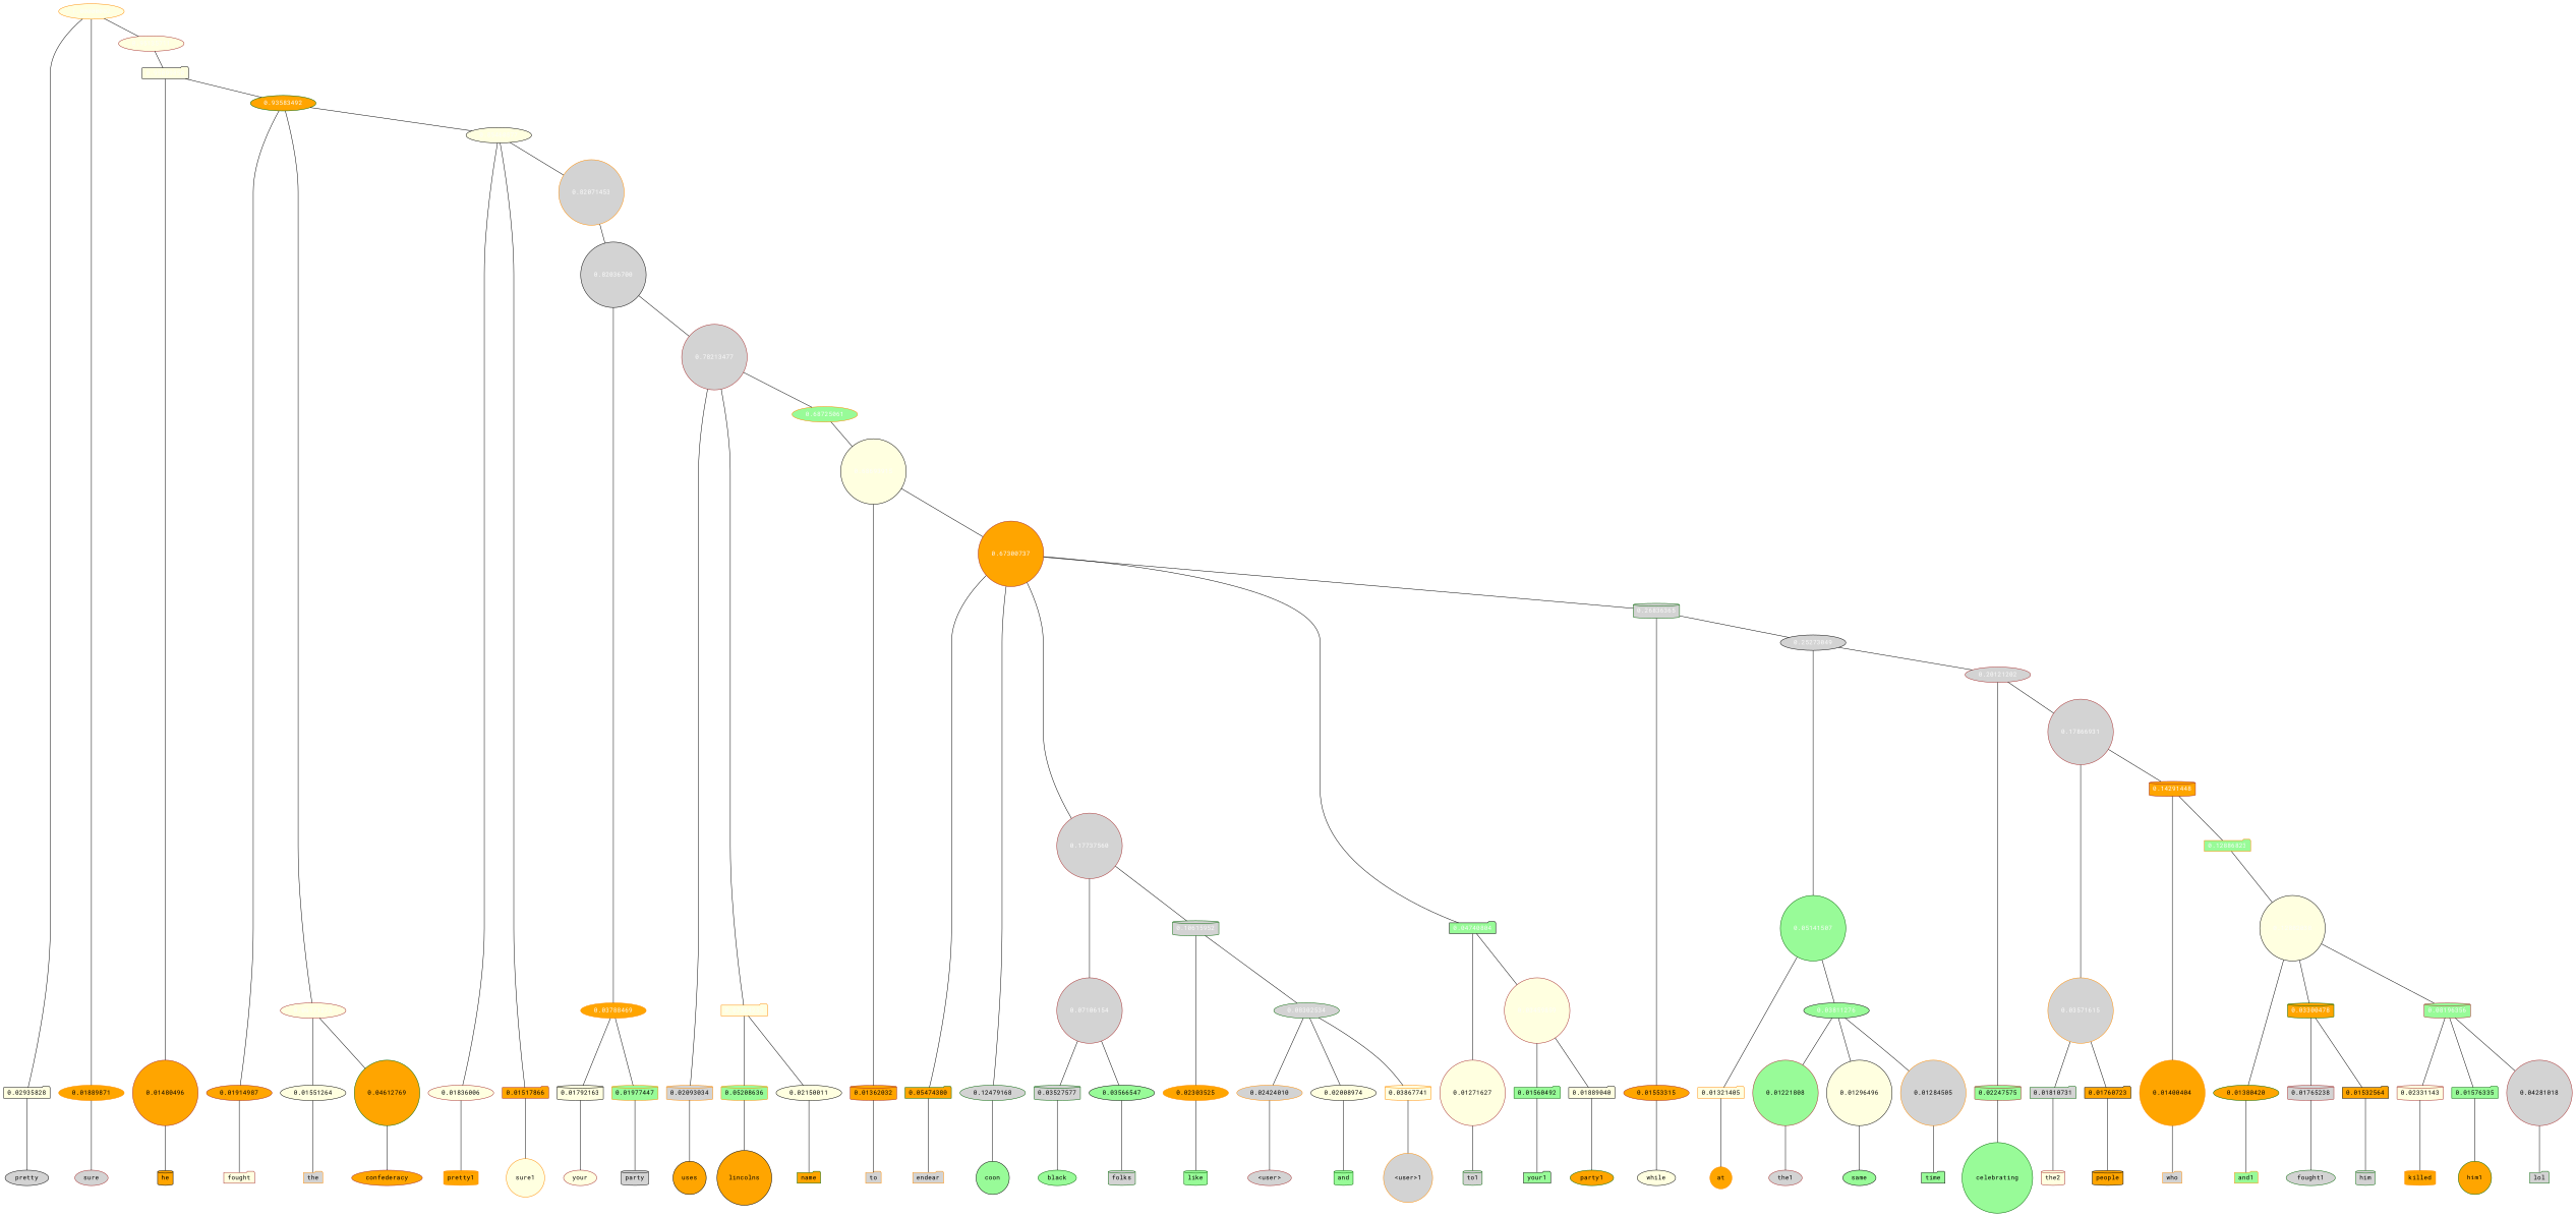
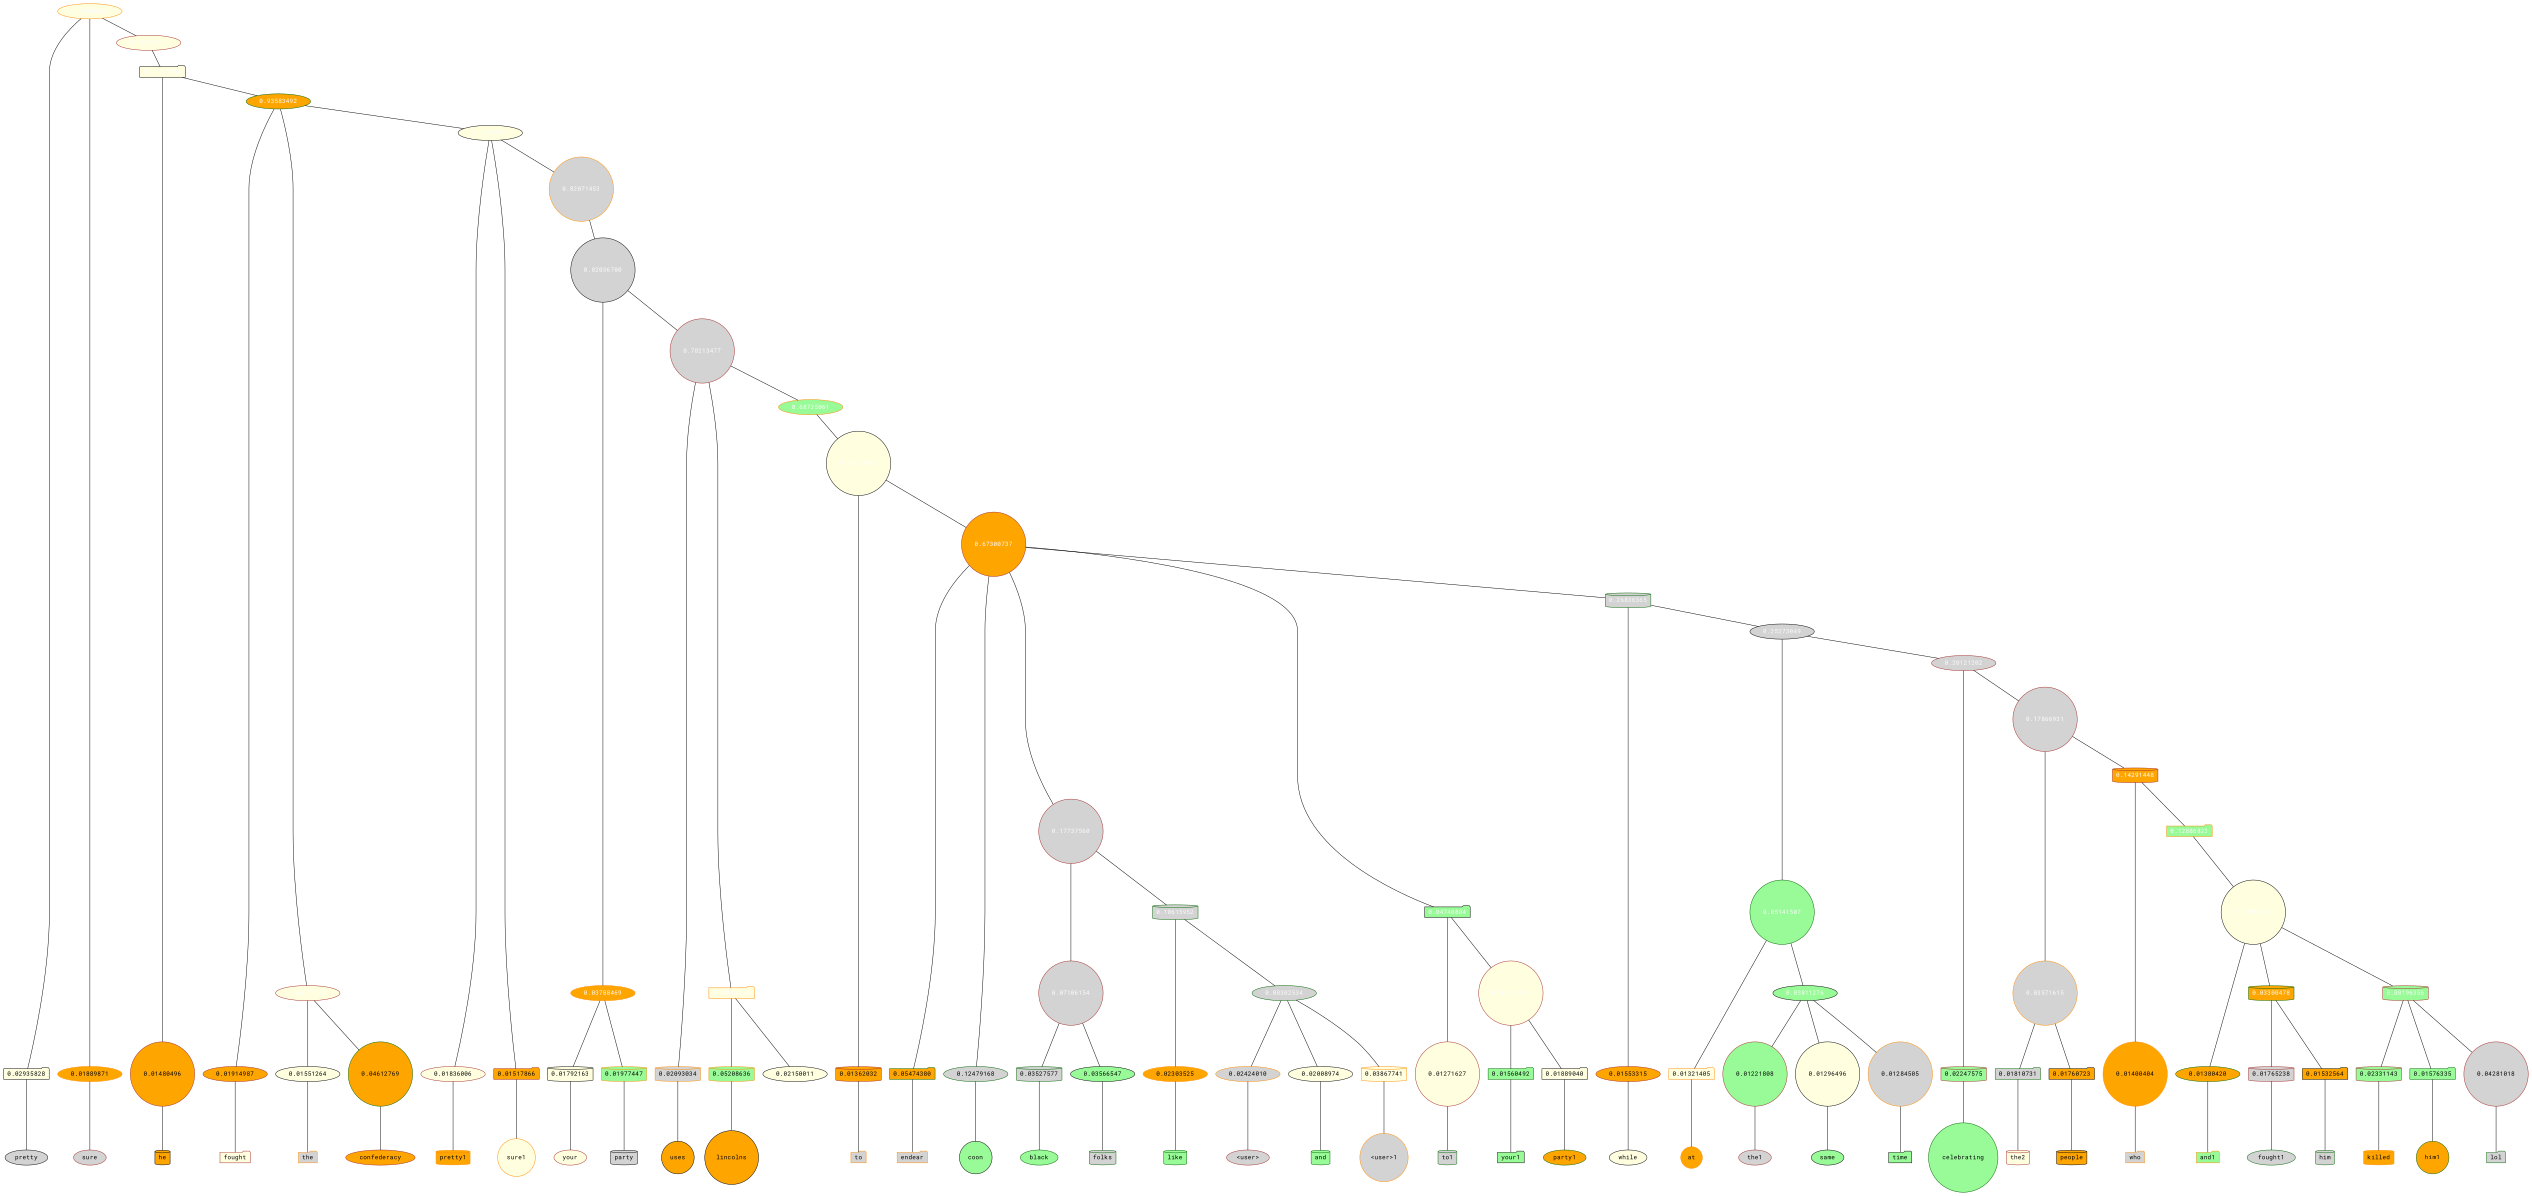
  graph {
    fontname="Roboto Mono"
    node [color=brown fillcolor=lightgrey fontname="Roboto Mono" format=png nodesep=0.001 ordering=out overlap_scaling=0.01 ranksep=0.001 shape=ellipse style=filled]
    edge [fontname="Roboto Mono"]
    n1 [color=black height=0.15 label=pretty style="filled,solid" width=0.15]
    n2 [height=0.15 label=sure style="filled,solid" width=0.15]
    n3 [color=black fillcolor=orange height=0.15 label=he shape=cylinder style="filled,solid" width=0.15]
    n4 [fillcolor=lightyellow height=0.15 label=fought shape=folder style="filled,solid" width=0.15]
    n5 [color=darkorange height=0.15 label=the shape=folder style="filled,solid" width=0.15]
    n6 [fillcolor=orange height=0.15 label=confederacy style="filled,solid" width=0.15]
    n7 [color=darkorange fillcolor=orange height=0.15 label=pretty1 shape=cylinder style="filled,solid" width=0.15]
    n8 [color=darkorange fillcolor=lightyellow height=0.15 label=sure1 shape=circle style="filled,solid" width=0.15]
    n9 [fillcolor=lightyellow height=0.15 label=your style="filled,solid" width=0.15]
    n10 [color=black height=0.15 label=party shape=cylinder style="filled,solid" width=0.15]
    n11 [color=black fillcolor=orange height=0.15 label=uses shape=circle style="filled,solid" width=0.15]
    n12 [color=black fillcolor=orange height=0.15 label=lincolns shape=circle style="filled,solid" width=0.15]
-   n13 [color=darkgreen fillcolor=orange height=0.15 label=name shape=folder style="filled,solid" width=0.15]
    n14 [color=darkorange height=0.15 label=to shape=folder style="filled,solid" width=0.15]
    n15 [color=darkorange height=0.15 label=endear shape=folder style="filled,solid" width=0.15]
    n16 [color=black fillcolor=palegreen height=0.15 label=coon shape=circle style="filled,solid" width=0.15]
    n17 [color=darkgreen fillcolor=palegreen height=0.15 label=black style="filled,solid" width=0.15]
    n18 [color=darkgreen height=0.15 label=folks shape=cylinder style="filled,solid" width=0.15]
    n19 [color=darkgreen fillcolor=palegreen height=0.15 label=like shape=cylinder style="filled,solid" width=0.15]
    n20 [height=0.15 label="\<user\>" style="filled,solid" width=0.15]
    n21 [color=darkgreen fillcolor=palegreen height=0.15 label=and shape=cylinder style="filled,solid" width=0.15]
    n22 [color=darkorange height=0.15 label="\<user\>1" shape=circle style="filled,solid" width=0.15]
    n23 [color=darkgreen height=0.15 label=to1 shape=cylinder style="filled,solid" width=0.15]
    n24 [color=black fillcolor=palegreen height=0.15 label=your1 shape=folder style="filled,solid" width=0.15]
    n25 [color=darkgreen fillcolor=orange height=0.15 label=party1 style="filled,solid" width=0.15]
    n26 [color=black fillcolor=lightyellow height=0.15 label=while style="filled,solid" width=0.15]
    n27 [color=darkorange fillcolor=orange height=0.15 label=at shape=circle style="filled,solid" width=0.15]
    n28 [height=0.15 label=the1 style="filled,solid" width=0.15]
    n29 [color=black fillcolor=palegreen height=0.15 label=same style="filled,solid" width=0.15]
    n30 [color=black fillcolor=palegreen height=0.15 label=time shape=folder style="filled,solid" width=0.15]
    n31 [color=darkgreen fillcolor=palegreen height=0.15 label=celebrating shape=circle style="filled,solid" width=0.15]
    n32 [fillcolor=lightyellow height=0.15 label=the2 shape=cylinder style="filled,solid" width=0.15]
    n33 [color=black fillcolor=orange height=0.15 label=people shape=cylinder style="filled,solid" width=0.15]
    n34 [color=darkorange height=0.15 label=who shape=folder style="filled,solid" width=0.15]
    n35 [color=darkgreen height=0.15 label=fought1 style="filled,solid" width=0.15]
    n36 [color=darkgreen height=0.15 label=him shape=cylinder style="filled,solid" width=0.15]
    n37 [color=darkorange fillcolor=palegreen height=0.15 label=and1 shape=folder style="filled,solid" width=0.15]
    n38 [color=darkorange fillcolor=orange height=0.15 label=killed shape=cylinder style="filled,solid" width=0.15]
    n39 [color=darkgreen fillcolor=orange height=0.15 label=him1 shape=circle style="filled,solid" width=0.15]
    n40 [color=darkgreen height=0.15 label=lol shape=folder style="filled,solid" width=0.15]
    n41 [color=black fillcolor=lightyellow fontcolor=black height=0.15 label=0.02935828 shape=folder width=0.15]
    n42 [color=darkorange fillcolor=orange fontcolor=black height=0.15 label=0.01889871 width=0.15]
    n43 [fillcolor=orange fontcolor=black height=0.15 label=0.01480496 shape=circle width=0.15]
    n44 [fillcolor=orange fontcolor=black height=0.15 label=0.01914987 width=0.15]
    n45 [color=black fillcolor=lightyellow fontcolor=black height=0.15 label=0.01551264 width=0.15]
    n46 [color=darkgreen fillcolor=orange fontcolor=black height=0.15 label=0.04612769 shape=circle width=0.15]
    n47 [fillcolor=lightyellow fontcolor=black height=0.15 label=0.01836006 width=0.15]
    n48 [fillcolor=orange fontcolor=black height=0.15 label=0.01517866 shape=folder width=0.15]
    n49 [color=black fillcolor=lightyellow fontcolor=black height=0.15 label=0.01792163 shape=cylinder width=0.15]
    n50 [color=darkorange fillcolor=palegreen fontcolor=black height=0.15 label=0.01977447 shape=cylinder width=0.15]
    n51 [color=darkorange fontcolor=black height=0.15 label=0.02093034 shape=cylinder width=0.15]
    n52 [color=darkorange fillcolor=palegreen fontcolor=black height=0.15 label=0.05208636 shape=cylinder width=0.15]
    n53 [color=black fillcolor=lightyellow fontcolor=black height=0.15 label=0.02150011 width=0.15]
    n54 [fillcolor=orange fontcolor=black height=0.15 label=0.01362032 shape=cylinder width=0.15]
    n55 [color=darkgreen fillcolor=orange fontcolor=black height=0.15 label=0.05474380 shape=folder width=0.15]
    n56 [color=darkgreen fontcolor=black height=0.15 label=0.12479168 width=0.15]
    n57 [color=darkgreen fontcolor=black height=0.15 label=0.03527577 shape=cylinder width=0.15]
    n58 [color=black fillcolor=palegreen fontcolor=black height=0.15 label=0.03566547 width=0.15]
    n59 [color=darkorange fillcolor=orange fontcolor=black height=0.15 label=0.02303525 width=0.15]
    n60 [color=darkorange fontcolor=black height=0.15 label=0.02424010 width=0.15]
    n61 [color=black fillcolor=lightyellow fontcolor=black height=0.15 label=0.02008974 width=0.15]
    n62 [color=darkorange fillcolor=lightyellow fontcolor=black height=0.15 label=0.03867741 shape=cylinder width=0.15]
    n63 [fillcolor=lightyellow fontcolor=black height=0.15 label=0.01271627 shape=circle width=0.15]
    n64 [color=darkgreen fillcolor=palegreen fontcolor=black height=0.15 label=0.01560492 shape=folder width=0.15]
    n65 [color=black fillcolor=lightyellow fontcolor=black height=0.15 label=0.01889040 shape=folder width=0.15]
    n66 [fillcolor=orange fontcolor=black height=0.15 label=0.01553315 width=0.15]
    n67 [color=darkorange fillcolor=lightyellow fontcolor=black height=0.15 label=0.01321405 shape=folder width=0.15]
    n68 [fillcolor=palegreen fontcolor=black height=0.15 label=0.01221808 shape=circle width=0.15]
    n69 [color=black fillcolor=lightyellow fontcolor=black height=0.15 label=0.01296496 shape=circle width=0.15]
    n70 [color=darkorange fontcolor=black height=0.15 label=0.01284505 shape=circle width=0.15]
    n71 [fillcolor=palegreen fontcolor=black height=0.15 label=0.02247575 shape=cylinder width=0.15]
    n72 [color=darkgreen fontcolor=black height=0.15 label=0.01810731 shape=folder width=0.15]
    n73 [color=black fillcolor=orange fontcolor=black height=0.15 label=0.01760723 shape=folder width=0.15]
    n74 [color=darkorange fillcolor=orange fontcolor=black height=0.15 label=0.01400404 shape=circle width=0.15]
    n75 [fontcolor=black height=0.15 label=0.01765238 shape=cylinder width=0.15]
    n76 [color=black fillcolor=orange fontcolor=black height=0.15 label=0.01532564 shape=folder width=0.15]
    n77 [color=darkgreen fillcolor=orange fontcolor=black height=0.15 label=0.01380420 width=0.15]
-   n78 [fillcolor=lightyellow fontcolor=black height=0.15 label=0.02331143 shape=cylinder width=0.15]
+   n78 [fillcolor=palegreen fontcolor=black height=0.15 label=0.02331143 shape=cylinder width=0.15]
    n79 [color=darkgreen fillcolor=palegreen fontcolor=black height=0.15 label=0.01576335 shape=folder width=0.15]
    n80 [fontcolor=black height=0.15 label=0.04281018 shape=circle width=0.15]
    n81 [color=darkorange fillcolor=lightyellow fontcolor=grey99 height=0.15 label=1.00000002 width=0.15]
    n82 [fillcolor=lightyellow fontcolor=grey99 height=0.15 label=0.95135711 width=0.15]
    n83 [color=black fillcolor=lightyellow fontcolor=grey99 height=0.15 label=0.95099850 shape=folder width=0.15]
    n84 [color=darkgreen fillcolor=orange fontcolor=grey99 height=0.15 label=0.93583492 width=0.15]
    n85 [fillcolor=lightyellow fontcolor=grey99 height=0.15 label=0.06171273 width=0.15]
    n86 [color=black fillcolor=lightyellow fontcolor=grey99 height=0.15 label=0.85460877 width=0.15]
    n87 [color=darkorange fontcolor=grey99 height=0.15 label=0.82071453 shape=circle width=0.15]
    n88 [color=black fontcolor=grey99 height=0.15 label=0.82036700 shape=circle width=0.15]
    n89 [color=darkorange fillcolor=orange fontcolor=grey99 height=0.15 label=0.03788469 width=0.15]
    n90 [fontcolor=grey99 height=0.15 label=0.78213477 shape=circle width=0.15]
    n91 [color=darkorange fillcolor=lightyellow fontcolor=grey99 height=0.15 label=0.07364253 shape=folder width=0.15]
    n92 [color=darkorange fillcolor=palegreen fontcolor=grey99 height=0.15 label=0.68725061 width=0.15]
    n93 [color=black fillcolor=lightyellow fontcolor=grey99 height=0.15 label=0.68693915 shape=circle width=0.15]
    n94 [fillcolor=orange fontcolor=grey99 height=0.15 label=0.67300737 shape=circle width=0.15]
    n95 [fontcolor=grey99 height=0.15 label=0.17737560 shape=circle width=0.15]
    n96 [color=black fillcolor=palegreen fontcolor=grey99 height=0.15 label=0.04740804 shape=folder width=0.15]
    n97 [color=darkgreen fontcolor=grey99 height=0.15 label=0.26836365 shape=cylinder width=0.15]
    n98 [fontcolor=grey99 height=0.15 label=0.07106154 shape=circle width=0.15]
    n99 [color=darkgreen fontcolor=grey99 height=0.15 label=0.10615952 shape=cylinder width=0.15]
    n100 [fillcolor=lightyellow fontcolor=grey99 height=0.15 label=0.03459859 shape=circle width=0.15]
    n101 [color=black fontcolor=grey99 height=0.15 label=0.25273049 width=0.15]
    n102 [color=darkgreen fontcolor=grey99 height=0.15 label=0.08302534 width=0.15]
    n103 [color=darkgreen fillcolor=palegreen fontcolor=grey99 height=0.15 label=0.05141507 shape=circle width=0.15]
    n104 [fontcolor=grey99 height=0.15 label=0.20121202 width=0.15]
    n105 [color=black fillcolor=palegreen fontcolor=grey99 height=0.15 label=0.03811276 width=0.15]
    n106 [fontcolor=grey99 height=0.15 label=0.17866931 shape=circle width=0.15]
    n107 [color=darkorange fontcolor=grey99 height=0.15 label=0.03571615 shape=circle width=0.15]
    n108 [fillcolor=orange fontcolor=grey99 height=0.15 label=0.14291448 shape=cylinder width=0.15]
    n109 [color=darkorange fillcolor=palegreen fontcolor=grey99 height=0.15 label=0.12886823 shape=folder width=0.15]
    n110 [color=black fillcolor=lightyellow fontcolor=grey99 height=0.15 label=0.12882038 shape=circle width=0.15]
    n111 [color=darkgreen fillcolor=orange fontcolor=grey99 height=0.15 label=0.03300478 shape=cylinder width=0.15]
    n112 [fillcolor=palegreen fontcolor=grey99 height=0.15 label=0.08196356 shape=cylinder width=0.15]
    subgraph sub_1 {
      rank=same
      n1
      n2
      n3
      n4
      n5
      n6
      n7
      n8
      n9
      n10
      n11
      n12
-     n13
      n14
      n15
      n16
      n17
      n18
      n19
      n20
      n21
      n22
      n23
      n24
      n25
      n26
      n27
      n28
      n29
      n30
      n31
      n32
      n33
      n34
      n35
      n36
      n37
      n38
      n39
      n40
    }
    subgraph sub_2 {
      rank=same
      n41
      n42
      n43
      n44
      n45
      n46
      n47
      n48
      n49
      n50
      n51
      n52
      n53
      n54
      n55
      n56
      n57
      n58
      n59
      n60
      n61
      n62
      n63
      n64
      n65
      n66
      n67
      n68
      n69
      n70
      n71
      n72
      n73
      n74
      n75
      n76
      n77
      n78
      n79
      n80
    }
    n41 -- n1
    n42 -- n2
    n43 -- n3
    n44 -- n4
    n45 -- n5
    n46 -- n6
    n47 -- n7
    n48 -- n8
    n49 -- n9
    n50 -- n10
    n51 -- n11
    n52 -- n12
-   n53 -- n13
    n54 -- n14
    n55 -- n15
    n56 -- n16
    n57 -- n17
    n58 -- n18
    n59 -- n19
    n60 -- n20
    n61 -- n21
    n62 -- n22
    n63 -- n23
    n64 -- n24
    n65 -- n25
    n66 -- n26
    n67 -- n27
    n68 -- n28
    n69 -- n29
    n70 -- n30
    n71 -- n31
    n72 -- n32
    n73 -- n33
    n74 -- n34
    n75 -- n35
    n76 -- n36
    n77 -- n37
    n78 -- n38
    n79 -- n39
    n80 -- n40
    n81 -- n41
    n81 -- n42
    n81 -- n82
    n82 -- n83
    n83 -- n43
    n83 -- n84
    n84 -- n44
    n84 -- n85
    n84 -- n86
    n85 -- n45
    n85 -- n46
    n86 -- n47
    n86 -- n48
    n86 -- n87
    n87 -- n88
    n88 -- n89
    n88 -- n90
    n89 -- n49
    n89 -- n50
    n90 -- n51
    n90 -- n91
    n90 -- n92
    n91 -- n52
    n91 -- n53
    n92 -- n93
    n93 -- n54
    n93 -- n94
    n94 -- n55
    n94 -- n56
    n94 -- n95
    n94 -- n96
    n94 -- n97
    n95 -- n98
    n95 -- n99
    n96 -- n63
    n96 -- n100
    n97 -- n66
    n97 -- n101
    n98 -- n57
    n98 -- n58
    n99 -- n59
    n99 -- n102
    n100 -- n64
    n100 -- n65
    n101 -- n103
    n101 -- n104
    n102 -- n60
    n102 -- n61
    n102 -- n62
    n103 -- n67
    n103 -- n105
    n104 -- n71
    n104 -- n106
    n105 -- n68
    n105 -- n69
    n105 -- n70
    n106 -- n107
    n106 -- n108
    n107 -- n72
    n107 -- n73
    n108 -- n74
    n108 -- n109
    n109 -- n110
    n110 -- n77
    n110 -- n111
    n110 -- n112
    n111 -- n75
    n111 -- n76
    n112 -- n78
    n112 -- n79
    n112 -- n80
  }
